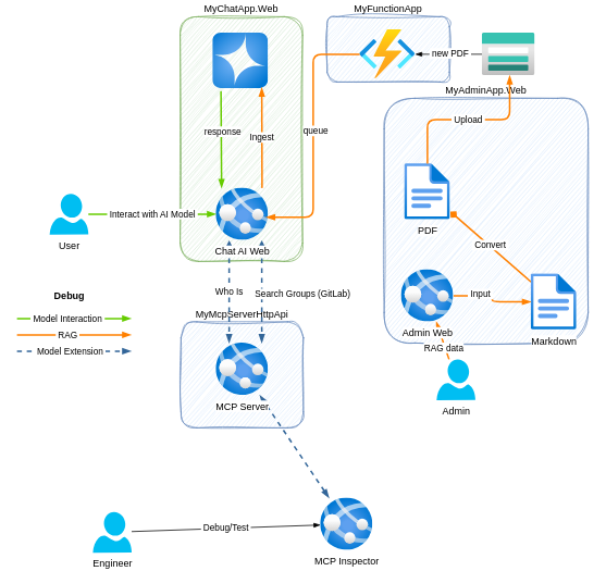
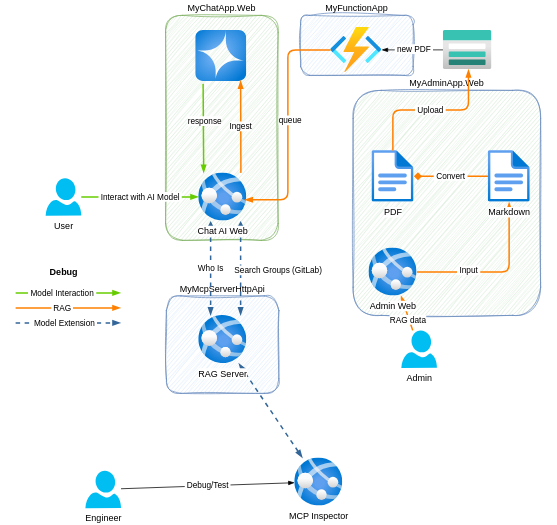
  <mxCell id="0" />
  <mxCell id="1" parent="0" />
  <mxCell id="2" value="MyFunctionApp" style="whiteSpace=wrap;html=1;verticalAlign=bottom;labelPosition=center;verticalLabelPosition=top;align=center;labelBackgroundColor=none;labelBorderColor=none;textShadow=0;strokeColor=#6c8ebf;rounded=1;glass=0;sketch=1;curveFitting=1;jiggle=2;fillColor=#dae8fc;" vertex="1" parent="1"><mxGeometry x="400" y="20" width="150" height="80" as="geometry" /></mxCell>
  <mxCell id="3" value="MyMcpServerHttpApi" style="whiteSpace=wrap;html=1;verticalAlign=bottom;labelPosition=center;verticalLabelPosition=top;align=center;labelBackgroundColor=none;labelBorderColor=none;textShadow=0;strokeColor=#6c8ebf;rounded=1;glass=0;sketch=1;curveFitting=1;jiggle=2;fillColor=#dae8fc;" vertex="1" parent="1"><mxGeometry x="221" y="394" width="150" height="130" as="geometry" /></mxCell>
  <mxCell id="4" value="MyChatApp.Web" style="whiteSpace=wrap;html=1;verticalAlign=bottom;labelPosition=center;verticalLabelPosition=top;align=center;labelBackgroundColor=none;labelBorderColor=none;textShadow=0;strokeColor=#82b366;rounded=1;glass=0;sketch=1;curveFitting=1;jiggle=2;fillColor=#d5e8d4;" vertex="1" parent="1"><mxGeometry x="220" y="20" width="150" height="300" as="geometry" /></mxCell>
- <mxCell id="5" value="MyAdminApp.Web" style="whiteSpace=wrap;html=1;verticalAlign=bottom;labelPosition=center;verticalLabelPosition=top;align=center;labelBackgroundColor=none;labelBorderColor=none;textShadow=0;strokeColor=#6c8ebf;rounded=1;glass=0;sketch=1;curveFitting=1;jiggle=2;fillColor=#dae8fc;" vertex="1" parent="1"><mxGeometry x="470" y="120" width="250" height="300" as="geometry" /></mxCell>
+ <mxCell id="5" value="MyAdminApp.Web" style="whiteSpace=wrap;html=1;verticalAlign=bottom;labelPosition=center;verticalLabelPosition=top;align=center;labelBackgroundColor=none;labelBorderColor=none;textShadow=0;strokeColor=#6c8ebf;rounded=1;glass=0;sketch=1;curveFitting=1;jiggle=2;fillColor=#d5e8d4;" vertex="1" parent="1"><mxGeometry x="470" y="120" width="250" height="300" as="geometry" /></mxCell>
  <mxCell id="6" style="edgeStyle=none;html=1;endArrow=blockThin;endFill=1;strokeColor=#FF8000;strokeWidth=2;" edge="1" parent="1" source="34" target="18"><mxGeometry relative="1" as="geometry" /></mxCell>
  <mxCell id="7" value="RAG data" style="edgeLabel;html=1;align=center;verticalAlign=middle;resizable=0;points=[];" vertex="1" connectable="0" parent="6"><mxGeometry x="-0.041" y="1" relative="1" as="geometry"><mxPoint x="1" y="7" as="offset" /></mxGeometry></mxCell>
  <mxCell id="8" style="edgeStyle=none;html=1;startArrow=blockThin;startFill=1;endArrow=blockThin;endFill=1;strokeWidth=2;strokeColor=#336699;dashed=1;" edge="1" parent="1" source="31" target="30"><mxGeometry relative="1" as="geometry" /></mxCell>
  <mxCell id="9" value="Search Groups (GitLab)" style="edgeStyle=none;html=1;startArrow=block;startFill=1;endArrow=blockThin;endFill=1;strokeWidth=2;strokeColor=#336699;dashed=1;" edge="1" parent="1"><mxGeometry x="0.048" y="50" relative="1" as="geometry"><mxPoint x="320" y="294" as="sourcePoint" /><mxPoint x="320" y="420" as="targetPoint" /><mxPoint as="offset" /></mxGeometry></mxCell>
  <mxCell id="10" value="" style="image;aspect=fixed;html=1;points=[];align=center;fontSize=12;image=img/lib/azure2/iot/Function_Apps.svg;" vertex="1" parent="1"><mxGeometry x="440" y="36" width="68" height="60" as="geometry" /></mxCell>
  <mxCell id="11" style="edgeStyle=none;html=1;endArrow=blockThin;endFill=1;" edge="1" parent="1" source="13" target="10"><mxGeometry relative="1" as="geometry" /></mxCell>
  <mxCell id="12" value="&amp;nbsp;new PDF&amp;nbsp;" style="edgeLabel;html=1;align=center;verticalAlign=middle;resizable=0;points=[];" vertex="1" connectable="0" parent="11"><mxGeometry x="-0.033" y="-2" relative="1" as="geometry"><mxPoint as="offset" /></mxGeometry></mxCell>
  <mxCell id="13" value="" style="image;aspect=fixed;html=1;points=[];align=center;fontSize=12;image=img/lib/azure2/storage/Storage_Accounts.svg;" vertex="1" parent="1"><mxGeometry x="590" y="40" width="65" height="52" as="geometry" /></mxCell>
  <mxCell id="14" value="Who Is" style="edgeStyle=none;html=1;startArrow=block;startFill=1;endArrow=blockThin;endFill=1;strokeWidth=2;strokeColor=#336699;dashed=1;" edge="1" parent="1"><mxGeometry relative="1" as="geometry"><mxPoint x="280" y="294" as="sourcePoint" /><mxPoint x="280" y="420" as="targetPoint" /></mxGeometry></mxCell>
  <mxCell id="15" value="Chat AI Web" style="image;aspect=fixed;html=1;points=[];align=center;fontSize=12;image=img/lib/azure2/compute/App_Services.svg;" vertex="1" parent="1"><mxGeometry x="264" y="230" width="64" height="64" as="geometry" /></mxCell>
  <mxCell id="16" style="edgeStyle=orthogonalEdgeStyle;html=1;endArrow=blockThin;endFill=1;strokeColor=#FF8000;strokeWidth=2;" edge="1" parent="1" source="18" target="23"><mxGeometry relative="1" as="geometry" /></mxCell>
  <mxCell id="17" value="&amp;nbsp;Input&amp;nbsp;" style="edgeLabel;html=1;align=center;verticalAlign=middle;resizable=0;points=[];" vertex="1" connectable="0" parent="16"><mxGeometry x="-0.375" y="3" relative="1" as="geometry"><mxPoint as="offset" /></mxGeometry></mxCell>
  <mxCell id="18" value="Admin Web" style="image;aspect=fixed;html=1;points=[];align=center;fontSize=12;image=img/lib/azure2/compute/App_Services.svg;" vertex="1" parent="1"><mxGeometry x="491" y="330" width="64" height="64" as="geometry" /></mxCell>
  <mxCell id="19" value="" style="image;aspect=fixed;html=1;points=[];align=center;fontSize=12;image=img/lib/azure2/ai_machine_learning/Azure_OpenAI.svg;" vertex="1" parent="1"><mxGeometry x="260" y="40" width="68" height="68" as="geometry" /></mxCell>
  <mxCell id="20" value="PDF" style="image;aspect=fixed;html=1;points=[];align=center;fontSize=12;image=img/lib/azure2/general/File.svg;" vertex="1" parent="1"><mxGeometry x="495" y="200" width="56.0" height="69" as="geometry" /></mxCell>
  <mxCell id="21" style="edgeStyle=none;html=1;strokeColor=#FF8000;strokeWidth=2;endArrow=diamond;" edge="1" parent="1" source="23" target="20"><mxGeometry relative="1" as="geometry" /></mxCell>
  <mxCell id="22" value="&amp;nbsp;Convert&amp;nbsp;" style="edgeLabel;html=1;align=center;verticalAlign=middle;resizable=0;points=[];" vertex="1" connectable="0" parent="21"><mxGeometry x="0.037" y="-1" relative="1" as="geometry"><mxPoint as="offset" /></mxGeometry></mxCell>
- <mxCell id="23" value="Markdown" style="image;aspect=fixed;html=1;points=[];align=center;fontSize=12;image=img/lib/azure2/general/File.svg;" vertex="1" parent="1"><mxGeometry x="650" y="335" width="56.0" height="69" as="geometry" /></mxCell>
+ <mxCell id="23" value="Markdown" style="image;aspect=fixed;html=1;points=[];align=center;fontSize=12;image=img/lib/azure2/general/File.svg;" vertex="1" parent="1"><mxGeometry x="650" y="200" width="56.0" height="69" as="geometry" /></mxCell>
  <mxCell id="24" value="&amp;nbsp;Upload&amp;nbsp;" style="edgeStyle=elbowEdgeStyle;html=1;entryX=0.52;entryY=1.001;entryDx=0;entryDy=0;entryPerimeter=0;elbow=vertical;endArrow=blockThin;endFill=1;strokeColor=#FF8000;strokeWidth=2;" edge="1" parent="1" source="20" target="13"><mxGeometry relative="1" as="geometry" /></mxCell>
  <mxCell id="25" style="edgeStyle=elbowEdgeStyle;html=1;entryX=0.959;entryY=0.56;entryDx=0;entryDy=0;entryPerimeter=0;endArrow=blockThin;endFill=1;strokeColor=#FF8000;strokeWidth=2;" edge="1" parent="1" source="10" target="15"><mxGeometry relative="1" as="geometry" /></mxCell>
  <mxCell id="26" value="queue" style="edgeLabel;html=1;align=center;verticalAlign=middle;resizable=0;points=[];" vertex="1" connectable="0" parent="25"><mxGeometry x="-0.047" y="2" relative="1" as="geometry"><mxPoint as="offset" /></mxGeometry></mxCell>
  <mxCell id="27" value="Ingest" style="edgeStyle=none;html=1;entryX=0.611;entryY=0.984;entryDx=0;entryDy=0;entryPerimeter=0;endArrow=blockThin;endFill=1;strokeColor=#FF8000;strokeWidth=2;" edge="1" parent="1"><mxGeometry relative="1" as="geometry"><mxPoint x="320.357" y="230" as="sourcePoint" /><mxPoint x="319.998" y="106.912" as="targetPoint" /></mxGeometry></mxCell>
  <mxCell id="28" style="edgeStyle=none;html=1;entryX=0.39;entryY=-0.052;entryDx=0;entryDy=0;entryPerimeter=0;endArrow=blockThin;endFill=1;strokeColor=#66CC00;strokeWidth=2;" edge="1" parent="1"><mxGeometry relative="1" as="geometry"><mxPoint x="270.004" y="111.33" as="sourcePoint" /><mxPoint x="270.75" y="230.002" as="targetPoint" /></mxGeometry></mxCell>
  <mxCell id="29" value="response" style="edgeLabel;html=1;align=center;verticalAlign=middle;resizable=0;points=[];" vertex="1" connectable="0" parent="28"><mxGeometry x="-0.172" y="1" relative="1" as="geometry"><mxPoint as="offset" /></mxGeometry></mxCell>
- <mxCell id="30" value="MCP Server" style="image;aspect=fixed;html=1;points=[];align=center;fontSize=12;image=img/lib/azure2/compute/App_Services.svg;" vertex="1" parent="1"><mxGeometry x="264" y="420" width="64" height="64" as="geometry" /></mxCell>
+ <mxCell id="30" value="RAG Server" style="image;aspect=fixed;html=1;points=[];align=center;fontSize=12;image=img/lib/azure2/compute/App_Services.svg;" vertex="1" parent="1"><mxGeometry x="264" y="420" width="64" height="64" as="geometry" /></mxCell>
  <mxCell id="31" value="MCP Inspector" style="image;aspect=fixed;html=1;points=[];align=center;fontSize=12;image=img/lib/azure2/compute/App_Services.svg;" vertex="1" parent="1"><mxGeometry x="392" y="610" width="64" height="64" as="geometry" /></mxCell>
  <mxCell id="32" value="&amp;nbsp;Debug/Test&amp;nbsp;" style="edgeStyle=none;html=1;endArrow=blockThin;endFill=1;" edge="1" parent="1" source="33" target="31"><mxGeometry relative="1" as="geometry" /></mxCell>
  <mxCell id="33" value="Engineer" style="verticalLabelPosition=bottom;html=1;verticalAlign=top;align=center;strokeColor=none;fillColor=#00BEF2;shape=mxgraph.azure.user;" vertex="1" parent="1"><mxGeometry x="113" y="627" width="47.5" height="50" as="geometry" /></mxCell>
  <mxCell id="34" value="Admin" style="verticalLabelPosition=bottom;html=1;verticalAlign=top;align=center;strokeColor=none;fillColor=#00BEF2;shape=mxgraph.azure.user;" vertex="1" parent="1"><mxGeometry x="534.25" y="440" width="47.5" height="50" as="geometry" /></mxCell>
  <mxCell id="35" value="&amp;nbsp;Interact with AI Model&amp;nbsp;" style="edgeStyle=none;html=1;endArrow=blockThin;endFill=1;strokeColor=#66CC00;strokeWidth=2;" edge="1" parent="1"><mxGeometry relative="1" as="geometry"><mxPoint x="107.5" y="262" as="sourcePoint" /><mxPoint x="264" y="262" as="targetPoint" /></mxGeometry></mxCell>
  <mxCell id="36" value="User" style="verticalLabelPosition=bottom;html=1;verticalAlign=top;align=center;strokeColor=none;fillColor=#00BEF2;shape=mxgraph.azure.user;" vertex="1" parent="1"><mxGeometry x="60" y="237" width="47.5" height="50" as="geometry" /></mxCell>
  <mxCell id="37" value="" style="edgeStyle=none;orthogonalLoop=1;jettySize=auto;html=1;strokeColor=#FF8000;strokeWidth=2;endArrow=blockThin;endFill=1;" edge="1" parent="1"><mxGeometry width="100" relative="1" as="geometry"><mxPoint x="20" y="410" as="sourcePoint" /><mxPoint x="160" y="410" as="targetPoint" /><Array as="points" /></mxGeometry></mxCell>
  <mxCell id="38" value="&amp;nbsp;RAG&amp;nbsp;" style="edgeLabel;html=1;align=center;verticalAlign=middle;resizable=0;points=[];" vertex="1" connectable="0" parent="37"><mxGeometry x="-0.128" y="1" relative="1" as="geometry"><mxPoint as="offset" /></mxGeometry></mxCell>
  <mxCell id="39" value="" style="edgeStyle=none;orthogonalLoop=1;jettySize=auto;html=1;strokeColor=#336699;strokeWidth=2;endArrow=blockThin;endFill=1;dashed=1;" edge="1" parent="1"><mxGeometry width="100" relative="1" as="geometry"><mxPoint x="20" y="430" as="sourcePoint" /><mxPoint x="160" y="430" as="targetPoint" /><Array as="points" /></mxGeometry></mxCell>
  <mxCell id="40" value="&lt;span style=&quot;color: rgb(0, 0, 0);&quot;&gt;&amp;nbsp;Model Extension&amp;nbsp;&lt;/span&gt;" style="edgeLabel;html=1;align=center;verticalAlign=middle;resizable=0;points=[];" vertex="1" connectable="0" parent="39"><mxGeometry x="-0.128" y="1" relative="1" as="geometry"><mxPoint x="3" y="1" as="offset" /></mxGeometry></mxCell>
  <mxCell id="41" value="" style="edgeStyle=none;orthogonalLoop=1;jettySize=auto;html=1;strokeColor=#66CC00;strokeWidth=2;endArrow=blockThin;endFill=1;" edge="1" parent="1"><mxGeometry width="100" relative="1" as="geometry"><mxPoint x="20" y="390" as="sourcePoint" /><mxPoint x="160" y="390" as="targetPoint" /><Array as="points" /></mxGeometry></mxCell>
  <mxCell id="42" value="&amp;nbsp;Model Interaction&amp;nbsp;" style="edgeLabel;html=1;align=center;verticalAlign=middle;resizable=0;points=[];" vertex="1" connectable="0" parent="41"><mxGeometry x="-0.128" y="1" relative="1" as="geometry"><mxPoint as="offset" /></mxGeometry></mxCell>
  <mxCell id="43" value="Debug" style="text;html=1;align=center;verticalAlign=middle;resizable=0;points=[];autosize=1;strokeColor=none;fillColor=none;fontStyle=1" vertex="1" parent="1"><mxGeometry x="54.75" y="349" width="58" height="26" as="geometry" /></mxCell>
